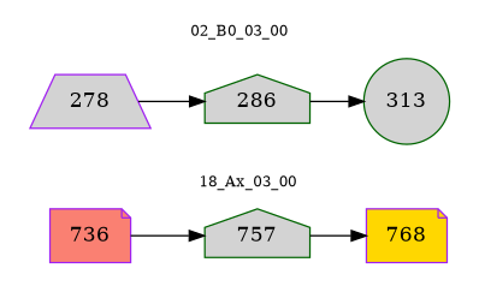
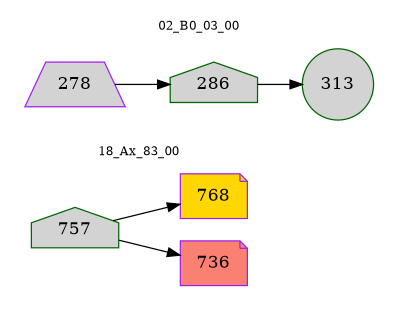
  digraph {
    rankdir=LR
    node [color=darkgreen fillcolor=lightgrey shape=house style=filled]
    edge [color=black]
    n1 [label=757]
    n2 [color=purple fillcolor=salmon label=736 shape=note]
    n3 [color=purple fillcolor=gold label=768 shape=note]
    n4 [color=purple label=278 shape=trapezium]
    n5 [label=286]
    n6 [label=313 shape=circle]
    subgraph cluster_1 {
      color=white
      fontsize=10
-     label="18_Ax_03_00"
+     label="18_Ax_83_00"
      n1
      n2
      n3
    }
    subgraph cluster_2 {
      color=white
      fontsize=10
      label="02_B0_03_00"
      n4
      n5
      n6
    }
-   n2 -> n1
+   n1 -> n2
    n1 -> n3
    n4 -> n5
    n5 -> n6
  }
